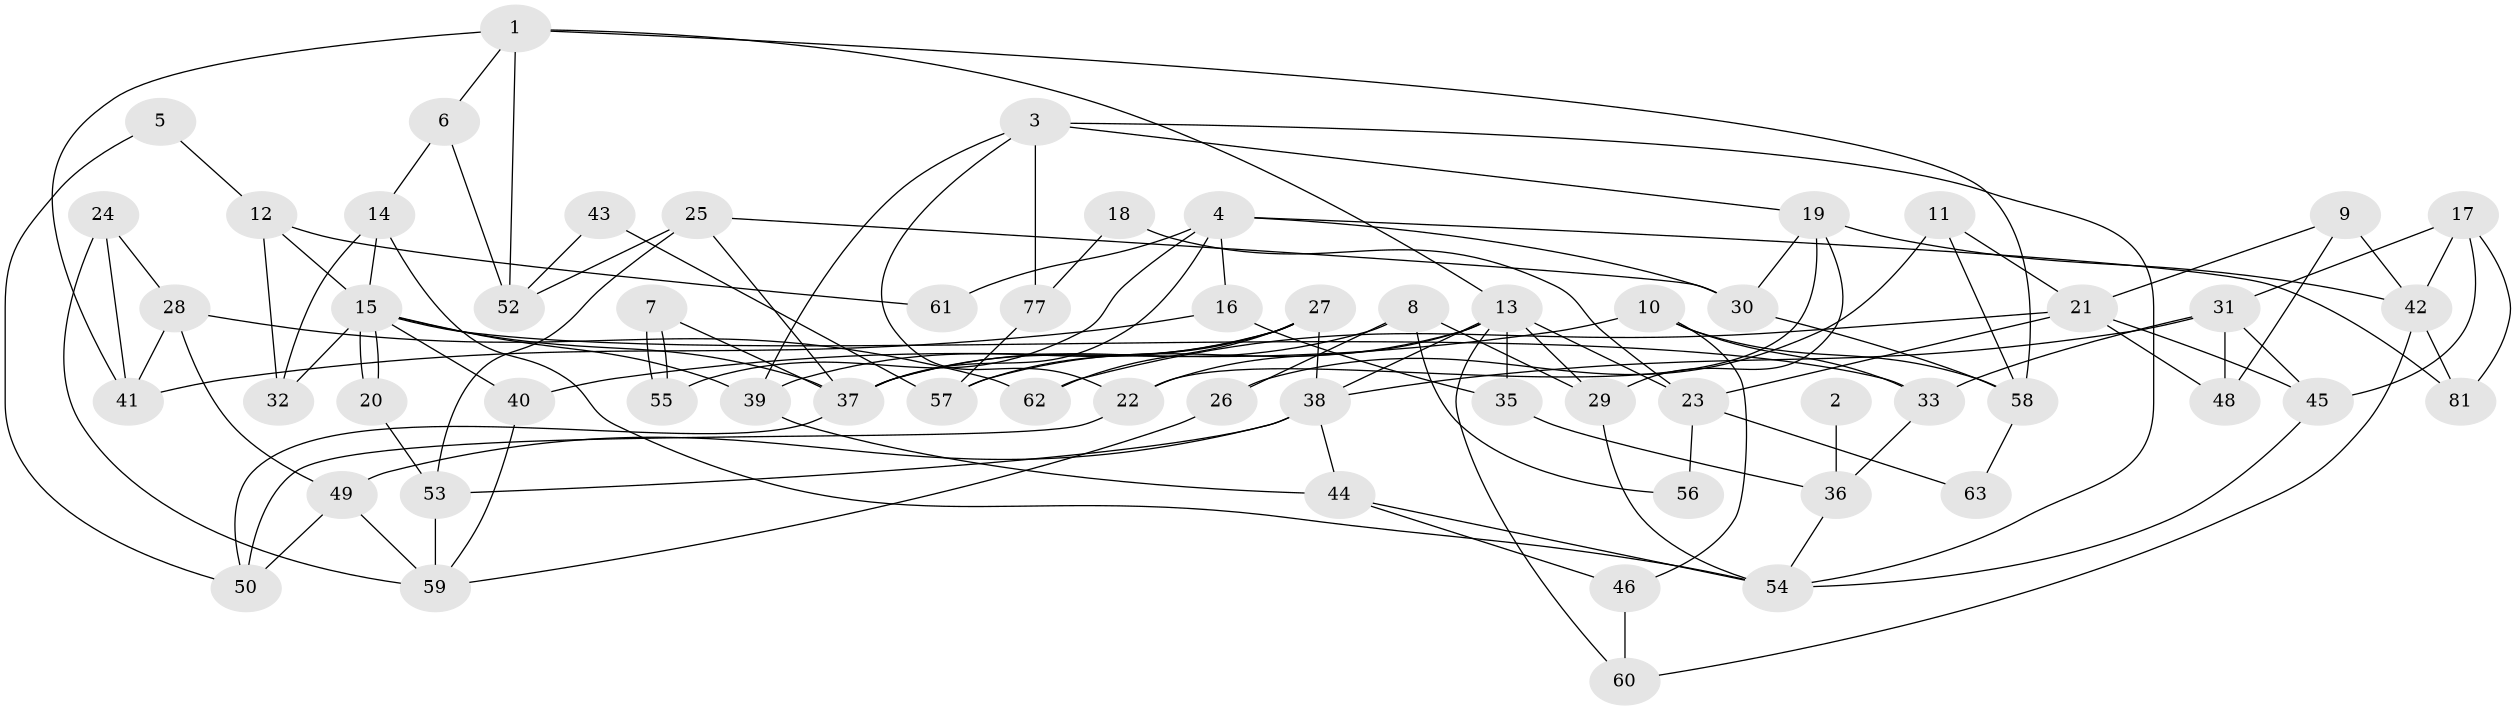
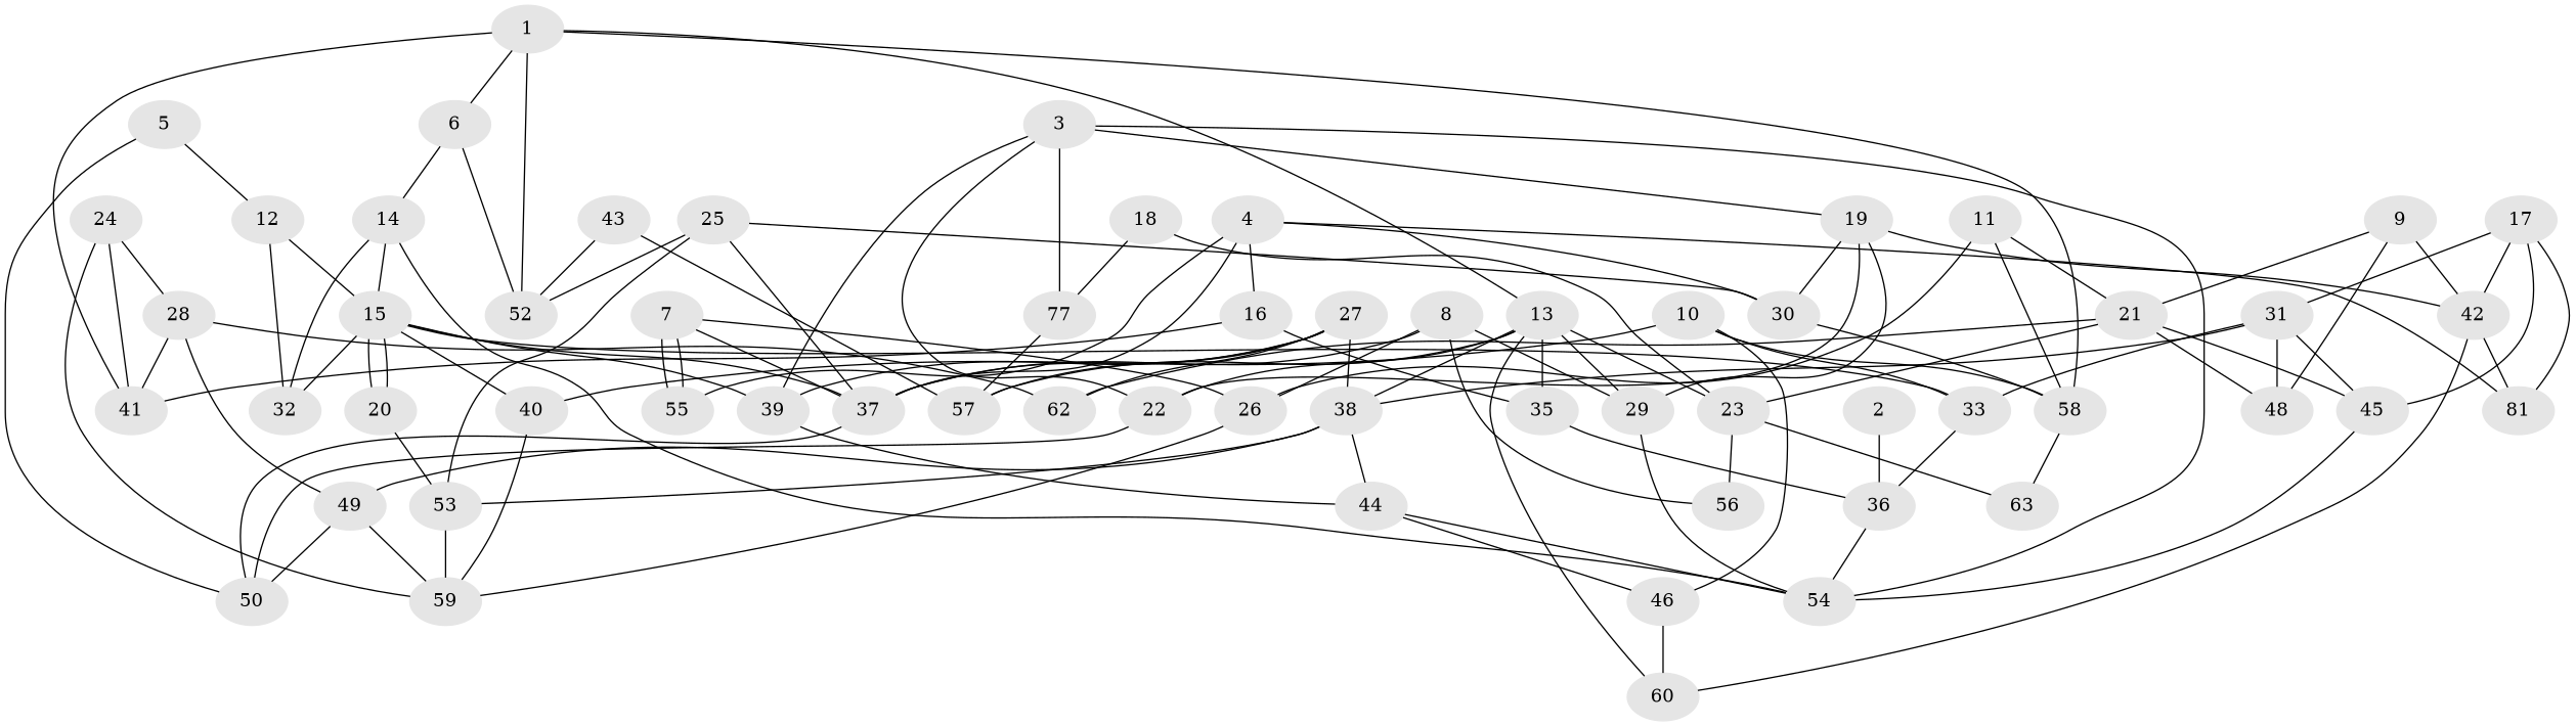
  graph {
    node [color=gray90 style=filled]
    1
    6
    13
    41
    52
    58
    14
    22
    29
    23
    35
    38
    57
    60
    63
    2
    36
    54
    3
    19
    39
    n22 [label=77]
    30
    42
    50
    44
    4
    16
    37
    n30 [label=81]
    55
-   61
    5
    12
    15
    32
    7
    26
    59
    8
    56
    9
    21
    48
    45
    62
    10
    33
    40
    46
    11
    20
    53
    49
    17
    31
    18
    24
    28
    25
    27
    43
    1 -- 6
    1 -- 13
    1 -- 41
    1 -- 52
    1 -- 58
    6 -- 52
    6 -- 14
    13 -- 22
    13 -- 29
    13 -- 23
    13 -- 35
    13 -- 38
    13 -- 57
    13 -- 60
    58 -- 63
    14 -- 54
    14 -- 15
    14 -- 32
    22 -- 50
    29 -- 54
    23 -- 63
    23 -- 56
    35 -- 36
    38 -- 44
    38 -- 53
    38 -- 49
    2 -- 36
    36 -- 54
    3 -- 22
    3 -- 54
    3 -- 19
    3 -- 39
    3 -- n22
    19 -- 22
    19 -- 29
    19 -- 30
    19 -- 42
    39 -- 44
    n22 -- 57
    30 -- 58
    42 -- 60
    42 -- n30
    44 -- 54
    44 -- 46
    4 -- 30
    4 -- 16
    4 -- 37
    4 -- n30
    4 -- 55
-   4 -- 61
    16 -- 41
    16 -- 35
    37 -- 50
    5 -- 50
    5 -- 12
-   12 -- 61
    12 -- 15
    12 -- 32
    15 -- 39
    15 -- 37
    15 -- 32
    15 -- 33
    15 -- 40
    15 -- 20
    15 -- 20
    7 -- 37
    7 -- 55
    7 -- 55
+   7 -- 26
    26 -- 59
    8 -- 29
    8 -- 37
    8 -- 26
    8 -- 56
    9 -- 42
    9 -- 21
    9 -- 48
    21 -- 23
    21 -- 48
    21 -- 45
    21 -- 62
    45 -- 54
    10 -- 58
    10 -- 33
    10 -- 40
    10 -- 46
    33 -- 36
    40 -- 59
    46 -- 60
    11 -- 58
    11 -- 26
    11 -- 21
    20 -- 53
    53 -- 59
    49 -- 50
    49 -- 59
    17 -- 42
    17 -- n30
    17 -- 45
    17 -- 31
    31 -- 38
    31 -- 48
    31 -- 45
    31 -- 33
    18 -- 23
    18 -- n22
    24 -- 41
    24 -- 59
    24 -- 28
    28 -- 41
    28 -- 62
    28 -- 49
    25 -- 52
    25 -- 30
    25 -- 37
    25 -- 53
    27 -- 38
    27 -- 57
    27 -- 39
    27 -- 37
    27 -- 62
    43 -- 52
    43 -- 57
  }
